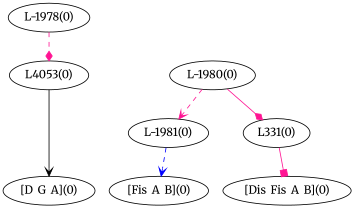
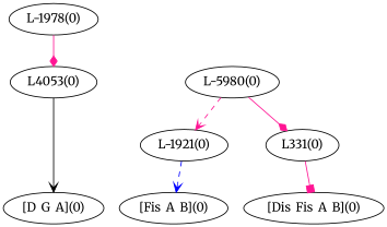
  digraph {
    fontname=Merriweather
    node [fontname=Merriweather]
    edge [arrowhead=vee color=deeppink fontname=Merriweather style=dashed]
    "L-1978(0)"
    "L4053(0)"
-   "L-1980(0)"
-   "L-1981(0)"
+   "L-1980(0)" [label="L-5980(0)"]
+   "L-1981(0)" [label="L-1921(0)"]
    "L331(0)"
    "[D  G  A](0)"
    "[Fis  A  B](0)"
    "[Dis  Fis  A  B](0)"
    subgraph sub_1 {
      rank=min
      "L-1978(0)"
    }
    subgraph sub_2 {
      rank=same
      "L4053(0)"
      "L-1980(0)"
    }
    subgraph sub_3 {
      rank=same
      "L-1981(0)"
      "L331(0)"
    }
    subgraph sub_4 {
      rank=max
      "[D  G  A](0)"
      "[Fis  A  B](0)"
      "[Dis  Fis  A  B](0)"
    }
-   "L-1978(0)" -> "L4053(0)" [arrowhead=diamond]
+   "L-1978(0)" -> "L4053(0)" [arrowhead=diamond style=solid]
    "L4053(0)" -> "[D  G  A](0)" [color=black style=solid]
    "L-1980(0)" -> "L-1981(0)"
    "L-1980(0)" -> "L331(0)" [arrowhead=diamond style=solid]
    "L-1981(0)" -> "[Fis  A  B](0)" [color=blue]
    "L331(0)" -> "[Dis  Fis  A  B](0)" [arrowhead=box style=solid]
  }
